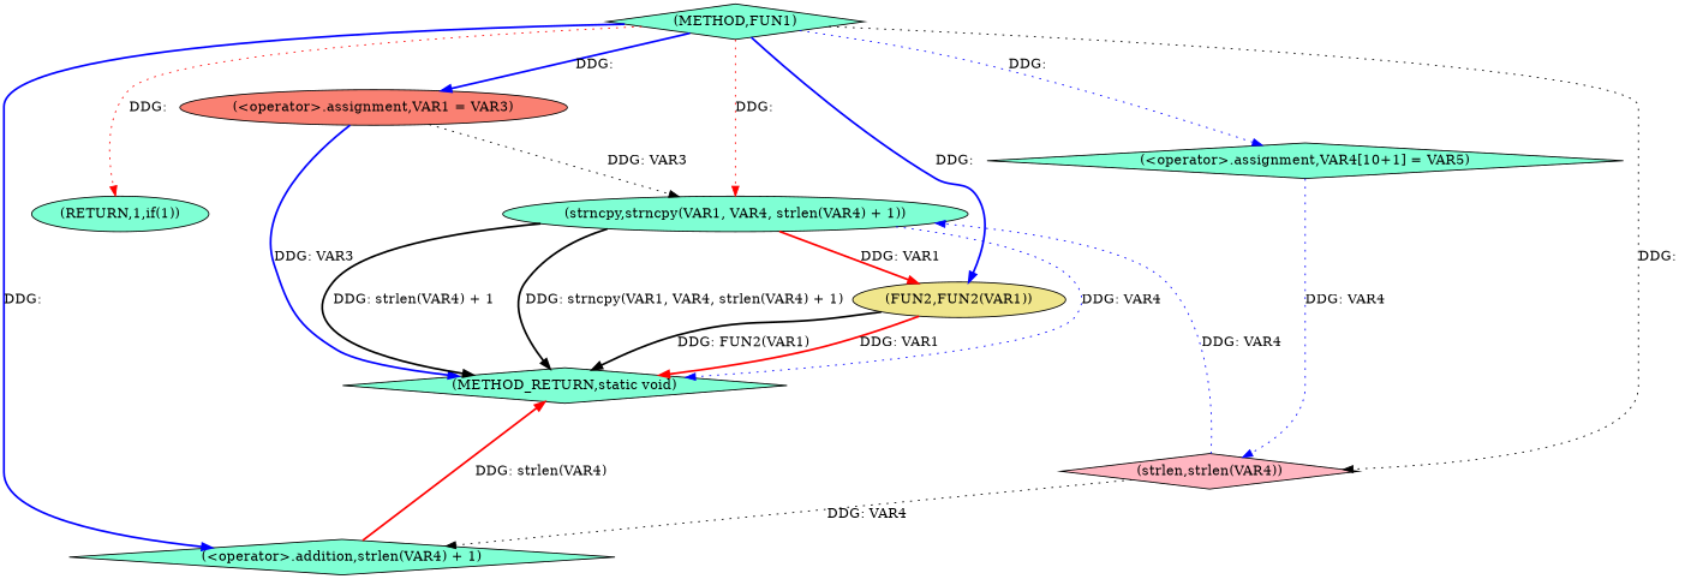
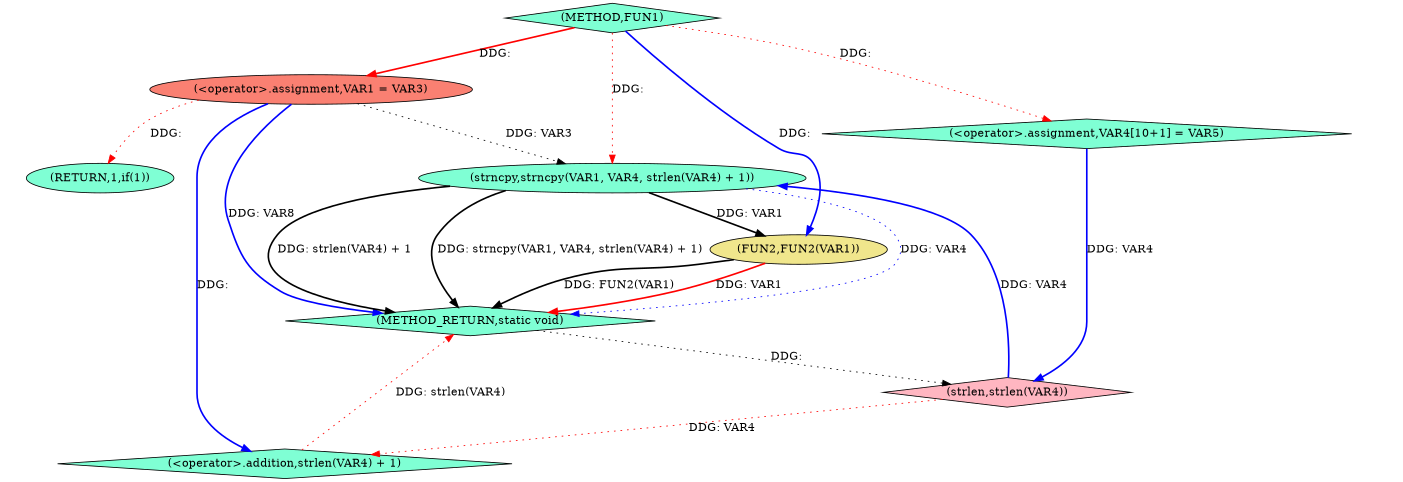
  digraph {
    node [fillcolor=aquamarine shape=diamond style=filled]
    edge [color=blue style=dotted]
    n1 [label="(METHOD,FUN1)"]
    n2 [label="(RETURN,1,if(1))" shape=ellipse]
    n3 [fillcolor=salmon label="(<operator>.assignment,VAR1 = VAR3)" shape=ellipse]
    n4 [label="(<operator>.assignment,VAR4[10+1] = VAR5)"]
    n5 [label="(strncpy,strncpy(VAR1, VAR4, strlen(VAR4) + 1))" shape=ellipse]
    n6 [label="(<operator>.addition,strlen(VAR4) + 1)"]
    n7 [fillcolor=lightpink label="(strlen,strlen(VAR4))"]
    n8 [fillcolor=khaki label="(FUN2,FUN2(VAR1))" shape=ellipse]
    n9 [label="(METHOD_RETURN,static void)"]
-   n1 -> n2 [color=red label="DDG: "]
-   n1 -> n3 [label="DDG: " style=bold]
-   n1 -> n4 [label="DDG: "]
+   n3 -> n2 [color=red label="DDG: "]
+   n1 -> n3 [color=red label="DDG: " style=bold]
+   n1 -> n4 [color=red label="DDG: "]
    n1 -> n5 [color=red label="DDG: "]
-   n1 -> n6 [label="DDG: " style=bold]
-   n1 -> n7 [color=black label="DDG: "]
+   n3 -> n6 [label="DDG: " style=bold]
+   n9 -> n7 [color=black label="DDG: "]
    n1 -> n8 [label="DDG: " style=bold]
    n3 -> n5 [color=black label="DDG: VAR3"]
-   n3 -> n9 [label="DDG: VAR3" style=bold]
-   n4 -> n7 [label="DDG: VAR4"]
-   n5 -> n8 [color=red label="DDG: VAR1" style=bold]
+   n3 -> n9 [label="DDG: VAR8" style=bold]
+   n4 -> n7 [label="DDG: VAR4" style=bold]
+   n5 -> n8 [color=black label="DDG: VAR1" style=bold]
    n5 -> n9 [label="DDG: VAR4"]
    n5 -> n9 [color=black label="DDG: strlen(VAR4) + 1" style=bold]
    n5 -> n9 [color=black label="DDG: strncpy(VAR1, VAR4, strlen(VAR4) + 1)" style=bold]
-   n6 -> n9 [color=red label="DDG: strlen(VAR4)" style=bold]
-   n7 -> n5 [label="DDG: VAR4"]
-   n7 -> n6 [color=black label="DDG: VAR4"]
+   n6 -> n9 [color=red label="DDG: strlen(VAR4)"]
+   n7 -> n5 [label="DDG: VAR4" style=bold]
+   n7 -> n6 [color=red label="DDG: VAR4"]
    n8 -> n9 [color=black label="DDG: FUN2(VAR1)" style=bold]
    n8 -> n9 [color=red label="DDG: VAR1" style=bold]
  }
